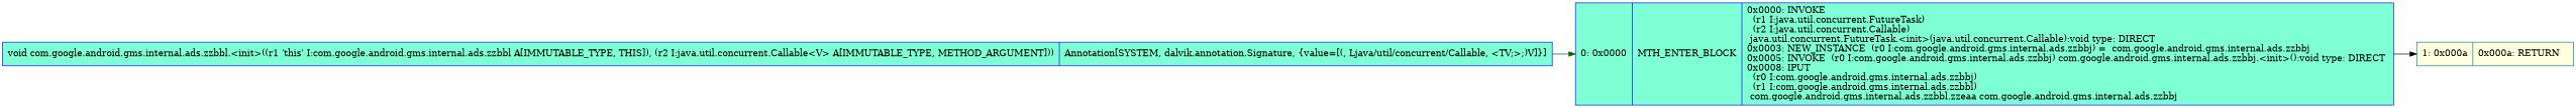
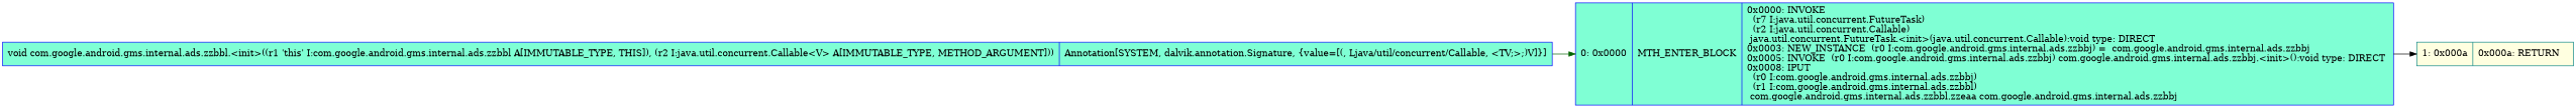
  digraph {
    rankdir=LR
    node [shape=record style=filled fillcolor=aquamarine color=blue]
    edge [arrowhead=normal]
-   n1 [label="{0\:\ 0x0000|MTH_ENTER_BLOCK\l|0x0000: INVOKE  \l  (r1 I:java.util.concurrent.FutureTask)\l  (r2 I:java.util.concurrent.Callable)\l java.util.concurrent.FutureTask.\<init\>(java.util.concurrent.Callable):void type: DIRECT \l0x0003: NEW_INSTANCE  (r0 I:com.google.android.gms.internal.ads.zzbbj) =  com.google.android.gms.internal.ads.zzbbj \l0x0005: INVOKE  (r0 I:com.google.android.gms.internal.ads.zzbbj) com.google.android.gms.internal.ads.zzbbj.\<init\>():void type: DIRECT \l0x0008: IPUT  \l  (r0 I:com.google.android.gms.internal.ads.zzbbj)\l  (r1 I:com.google.android.gms.internal.ads.zzbbl)\l com.google.android.gms.internal.ads.zzbbl.zzeaa com.google.android.gms.internal.ads.zzbbj \l}"]
+   n1 [label="{0\:\ 0x0000|MTH_ENTER_BLOCK\l|0x0000: INVOKE  \l  (r7 I:java.util.concurrent.FutureTask)\l  (r2 I:java.util.concurrent.Callable)\l java.util.concurrent.FutureTask.\<init\>(java.util.concurrent.Callable):void type: DIRECT \l0x0003: NEW_INSTANCE  (r0 I:com.google.android.gms.internal.ads.zzbbj) =  com.google.android.gms.internal.ads.zzbbj \l0x0005: INVOKE  (r0 I:com.google.android.gms.internal.ads.zzbbj) com.google.android.gms.internal.ads.zzbbj.\<init\>():void type: DIRECT \l0x0008: IPUT  \l  (r0 I:com.google.android.gms.internal.ads.zzbbj)\l  (r1 I:com.google.android.gms.internal.ads.zzbbl)\l com.google.android.gms.internal.ads.zzbbl.zzeaa com.google.android.gms.internal.ads.zzbbj \l}"]
    n2 [label="{1\:\ 0x000a|0x000a: RETURN   \l}" fillcolor=lightyellow color=teal]
    n3 [label="{void com.google.android.gms.internal.ads.zzbbl.\<init\>((r1 'this' I:com.google.android.gms.internal.ads.zzbbl A[IMMUTABLE_TYPE, THIS]), (r2 I:java.util.concurrent.Callable\<V\> A[IMMUTABLE_TYPE, METHOD_ARGUMENT]))  | Annotation[SYSTEM, dalvik.annotation.Signature, \{value=[(, Ljava\/util\/concurrent\/Callable, \<TV;\>;)V]\}]\l}"]
    n1 -> n2 [color=black]
    n3 -> n1 [color=darkgreen]
  }
